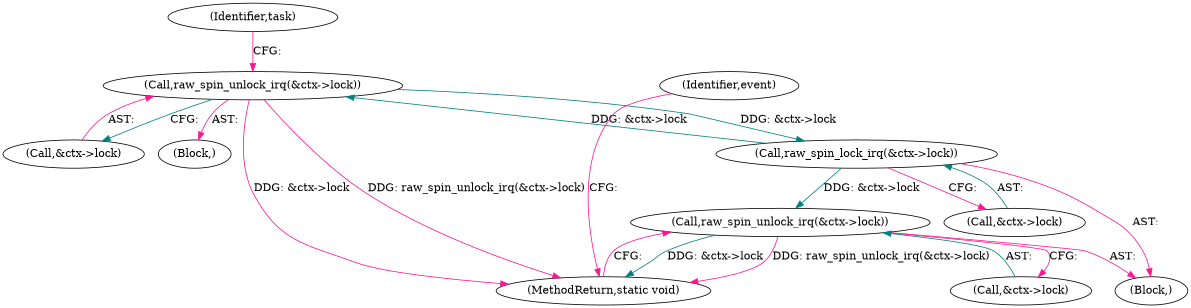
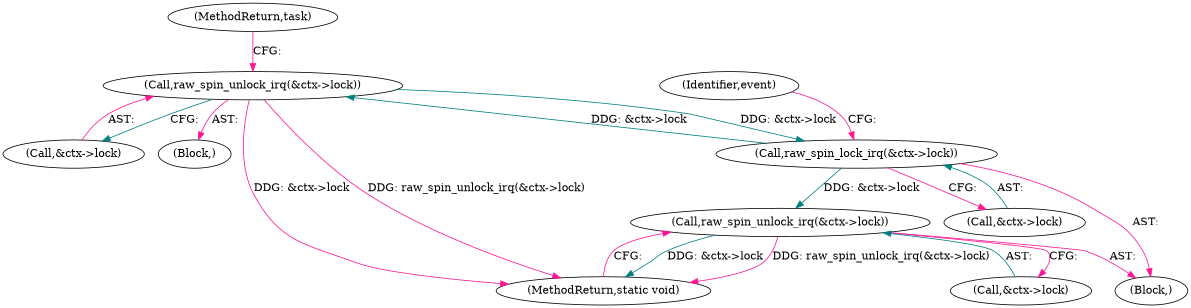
  digraph {
    edge [color=deeppink]
    n1 [label="(Call,raw_spin_unlock_irq(&ctx->lock))"]
    n2 [label="(MethodReturn,static void)"]
    n3 [label="(Block,)"]
    n4 [label="(Call,&ctx->lock)"]
    n5 [label="(Call,raw_spin_lock_irq(&ctx->lock))"]
    n6 [label="(Call,raw_spin_unlock_irq(&ctx->lock))"]
    n7 [label="(Call,&ctx->lock)"]
    n8 [label="(Call,&ctx->lock)"]
    n9 [label="(Block,)"]
-   n10 [label="(Identifier,task)"]
+   n10 [label="(MethodReturn,task)"]
    n11 [label="(Identifier,event)"]
    n1 -> n2 [color=teal label="DDG: &ctx->lock"]
    n1 -> n2 [label="DDG: raw_spin_unlock_irq(&ctx->lock)"]
    n1 -> n3 [label="AST: "]
    n1 -> n4 [label="CFG: "]
    n2 -> n1 [label="CFG: "]
    n4 -> n1 [color=teal label="AST: "]
    n5 -> n1 [color=teal label="DDG: &ctx->lock"]
    n5 -> n3 [label="AST: "]
    n5 -> n6 [color=teal label="DDG: &ctx->lock"]
    n5 -> n7 [label="CFG: "]
    n6 -> n2 [label="DDG: &ctx->lock"]
    n6 -> n2 [label="DDG: raw_spin_unlock_irq(&ctx->lock)"]
    n6 -> n5 [color=teal label="DDG: &ctx->lock"]
    n6 -> n8 [color=teal label="CFG: "]
    n6 -> n9 [label="AST: "]
    n7 -> n5 [color=teal label="AST: "]
    n8 -> n6 [label="AST: "]
    n10 -> n6 [label="CFG: "]
-   n11 -> n2 [label="CFG: "]
+   n11 -> n5 [label="CFG: "]
  }
